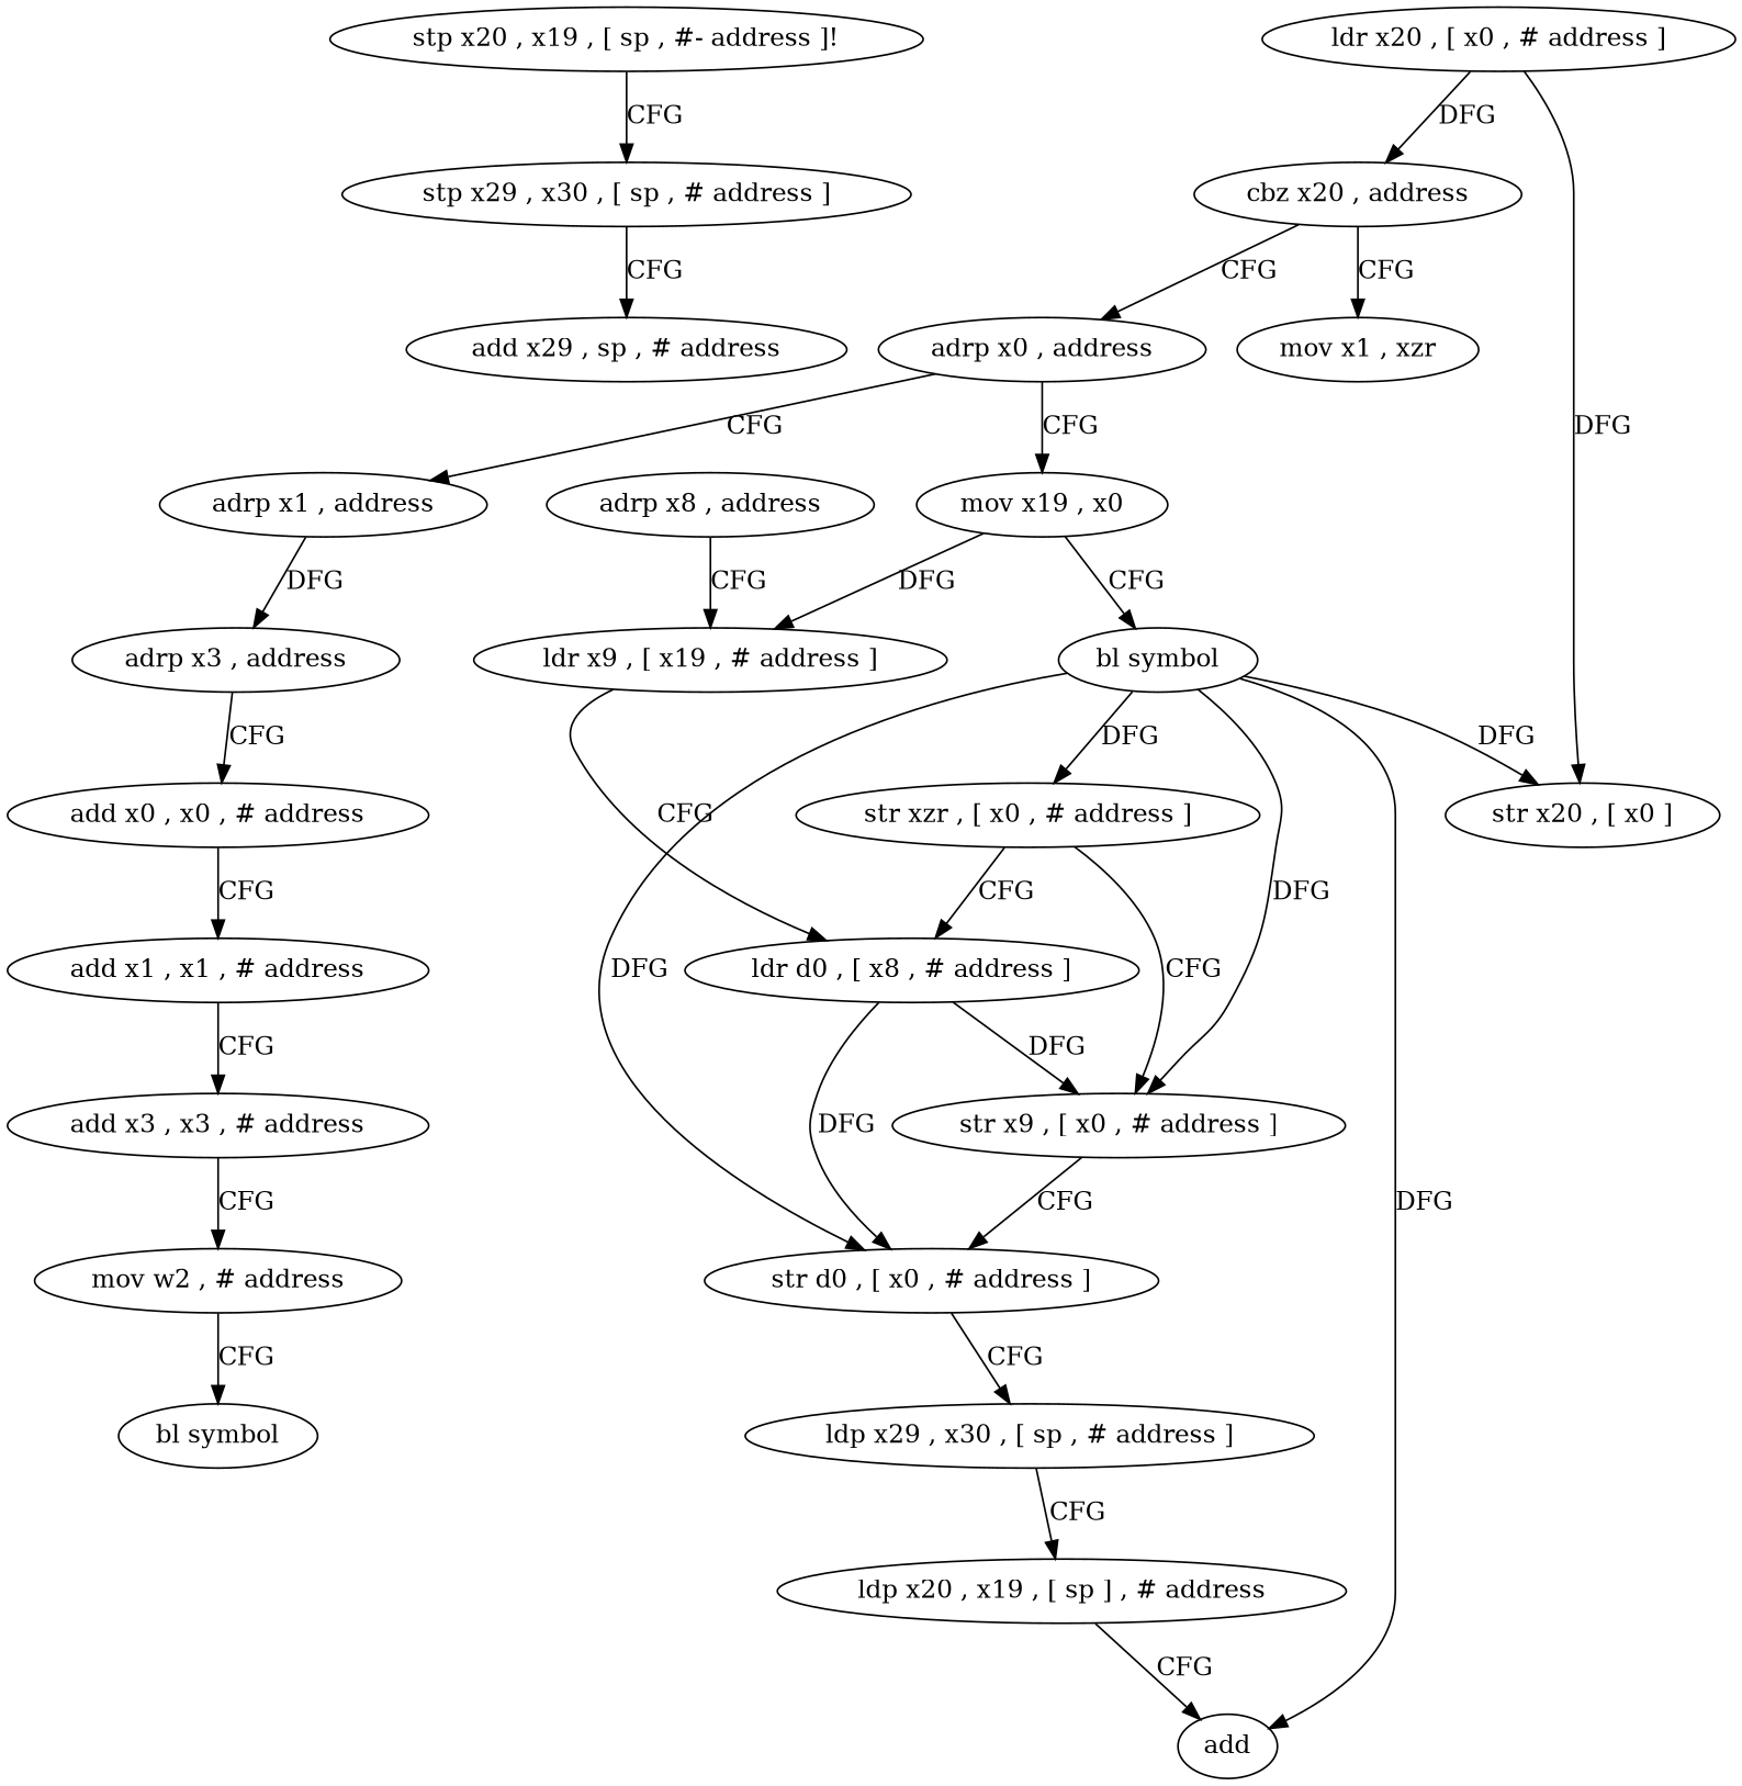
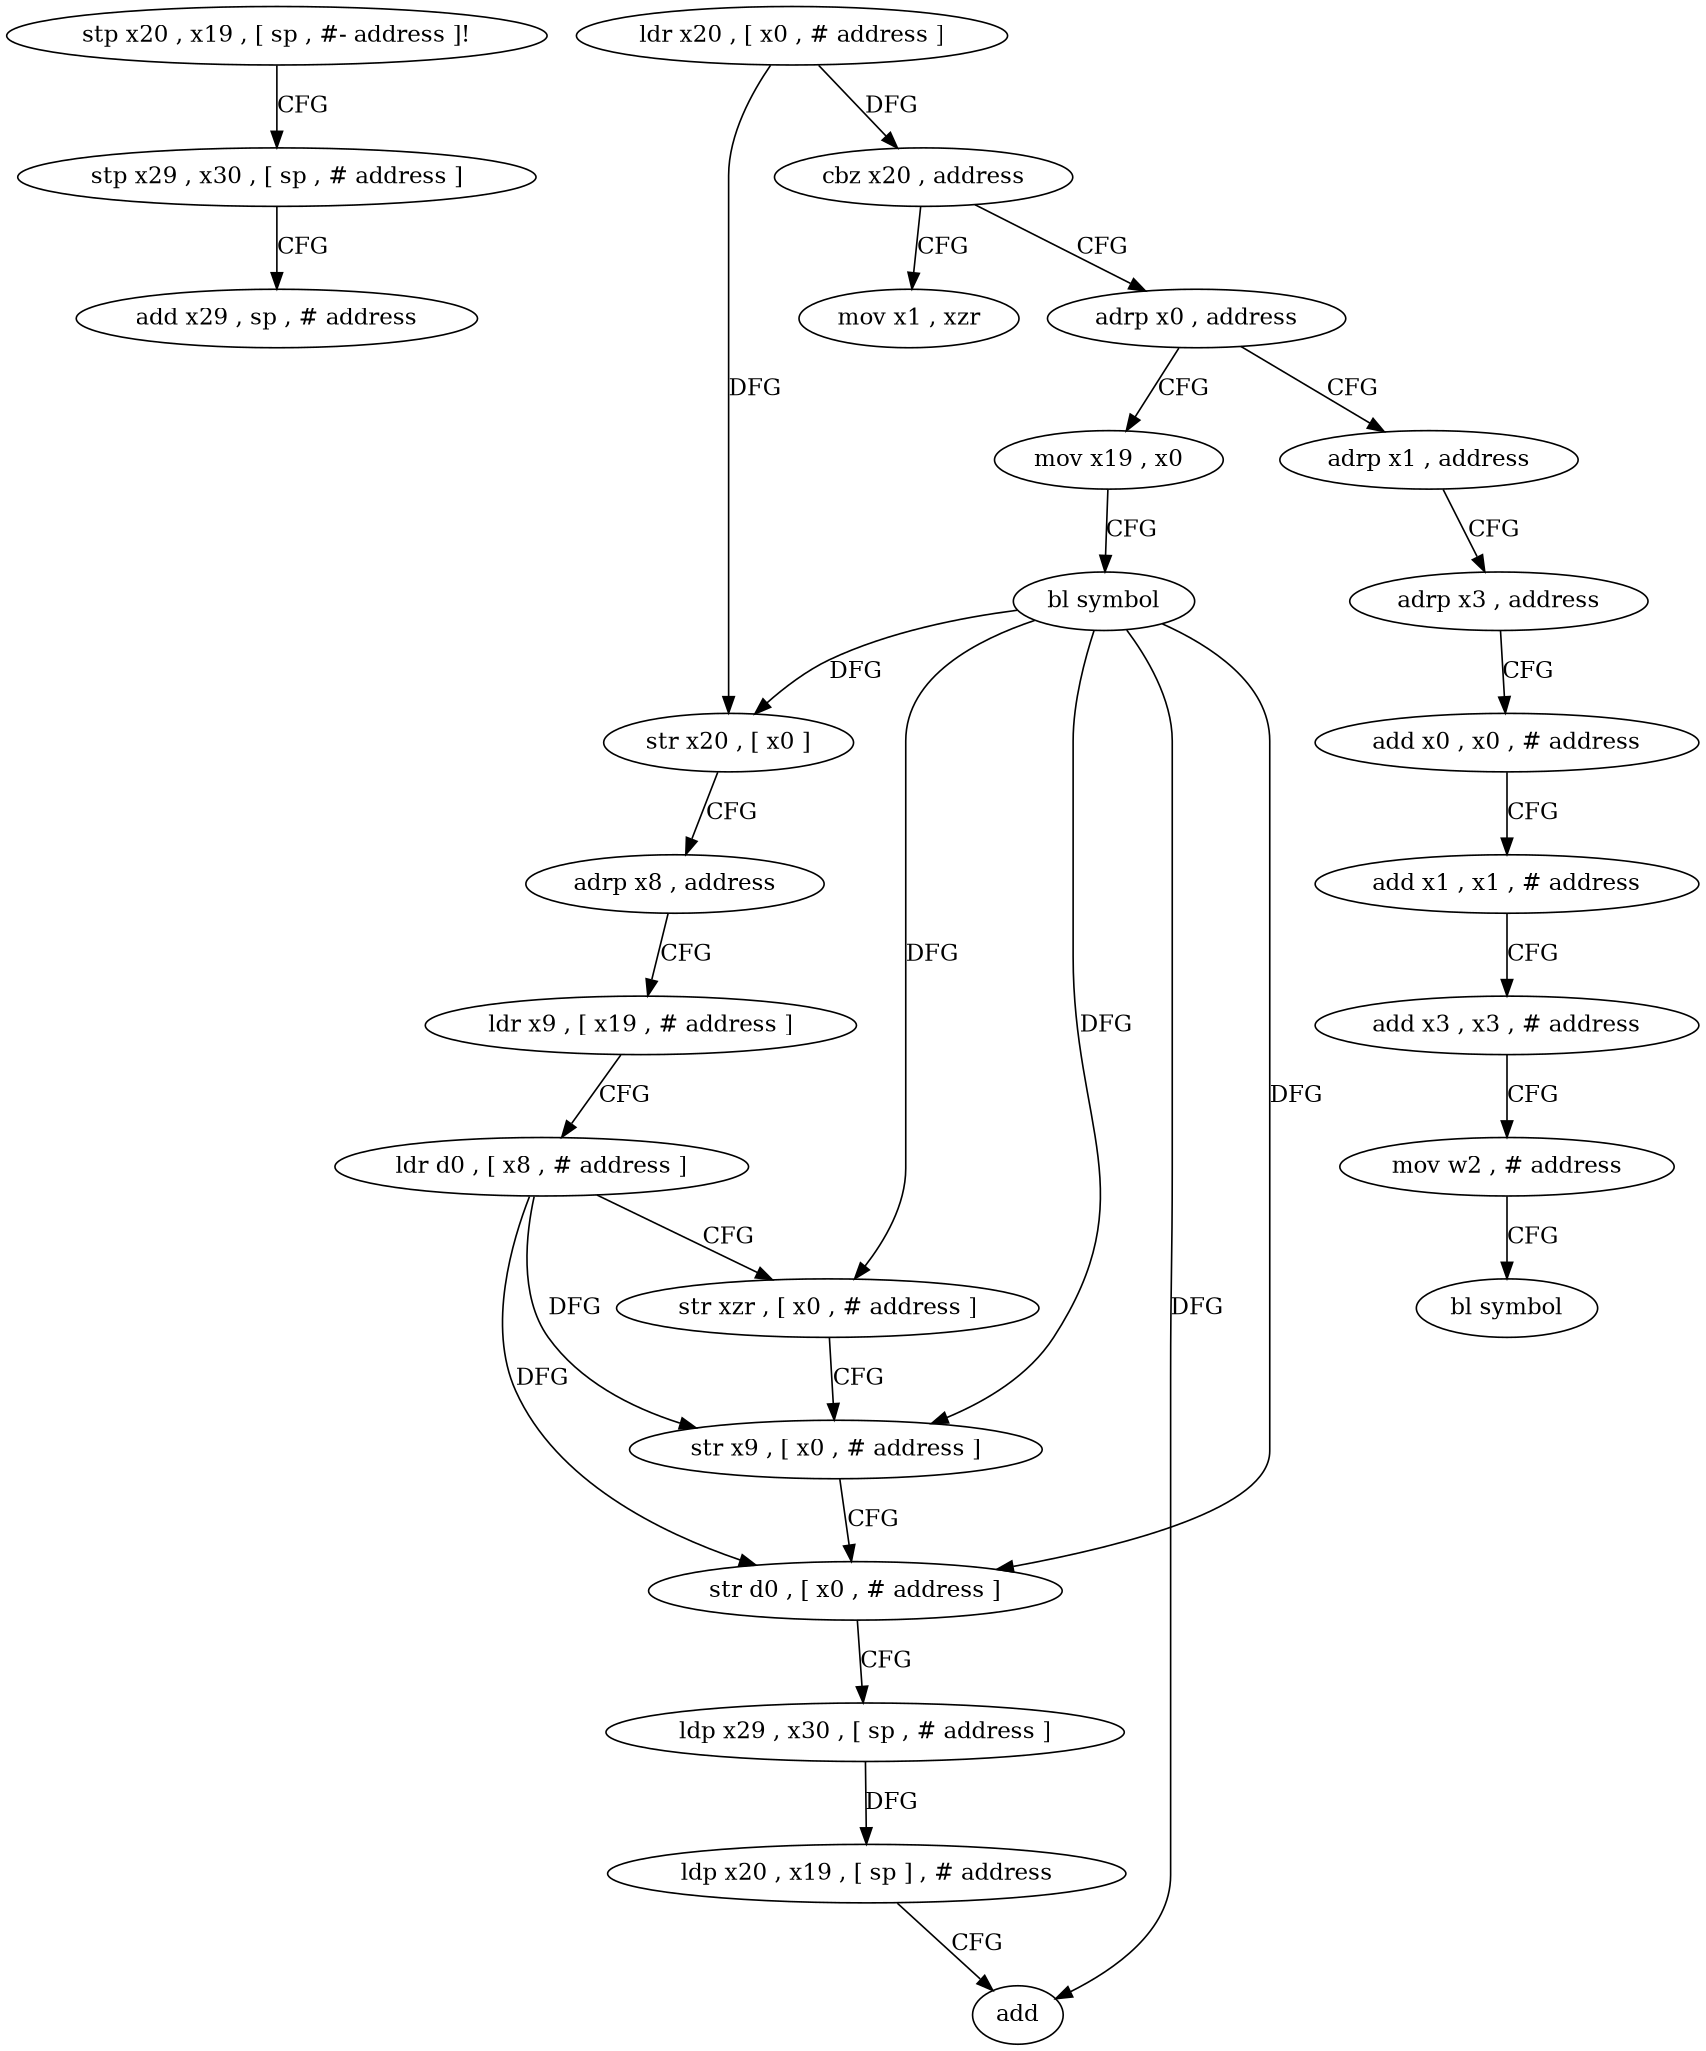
  digraph {
    n1 [label="stp x20 , x19 , [ sp , #- address ]!"]
    n2 [label="stp x29 , x30 , [ sp , # address ]"]
    n3 [label="add x29 , sp , # address"]
    n4 [label="ldr x20 , [ x0 , # address ]"]
    n5 [label="cbz x20 , address"]
    n6 [label="str x20 , [ x0 ]"]
    n7 [label="adrp x0 , address"]
    n8 [label="mov x1 , xzr"]
    n9 [label="adrp x8 , address"]
    n10 [label="adrp x1 , address"]
    n11 [label="mov x19 , x0"]
    n12 [label="adrp x3 , address"]
    n13 [label="bl symbol"]
    n14 [label="ldr x9 , [ x19 , # address ]"]
    n15 [label="add x0 , x0 , # address"]
    n16 [label="add x1 , x1 , # address"]
    n17 [label="add x3 , x3 , # address"]
    n18 [label="mov w2 , # address"]
    n19 [label="bl symbol"]
    n20 [label="str xzr , [ x0 , # address ]"]
    n21 [label="str x9 , [ x0 , # address ]"]
    n22 [label="str d0 , [ x0 , # address ]"]
    n23 [label=add]
    n24 [label="ldr d0 , [ x8 , # address ]"]
    n25 [label="ldp x29 , x30 , [ sp , # address ]"]
    n26 [label="ldp x20 , x19 , [ sp ] , # address"]
    n1 -> n2 [label=CFG]
    n2 -> n3 [label=CFG]
    n4 -> n5 [label=DFG]
    n4 -> n6 [label=DFG]
    n5 -> n7 [label=CFG]
    n5 -> n8 [label=CFG]
+   n6 -> n9 [label=CFG]
    n7 -> n10 [label=CFG]
    n7 -> n11 [label=CFG]
    n9 -> n14 [label=CFG]
-   n10 -> n12 [label=DFG]
+   n10 -> n12 [label=CFG]
    n11 -> n13 [label=CFG]
-   n11 -> n14 [label=DFG]
    n12 -> n15 [label=CFG]
    n13 -> n6 [label=DFG]
    n13 -> n20 [label=DFG]
    n13 -> n21 [label=DFG]
    n13 -> n22 [label=DFG]
    n13 -> n23 [label=DFG]
    n14 -> n24 [label=CFG]
    n15 -> n16 [label=CFG]
    n16 -> n17 [label=CFG]
    n17 -> n18 [label=CFG]
    n18 -> n19 [label=CFG]
    n20 -> n21 [label=CFG]
    n21 -> n22 [label=CFG]
    n22 -> n25 [label=CFG]
-   n20 -> n24 [label=CFG]
+   n24 -> n20 [label=CFG]
    n24 -> n21 [label=DFG]
    n24 -> n22 [label=DFG]
-   n25 -> n26 [label=CFG]
+   n25 -> n26 [label=DFG]
    n26 -> n23 [label=CFG]
  }
